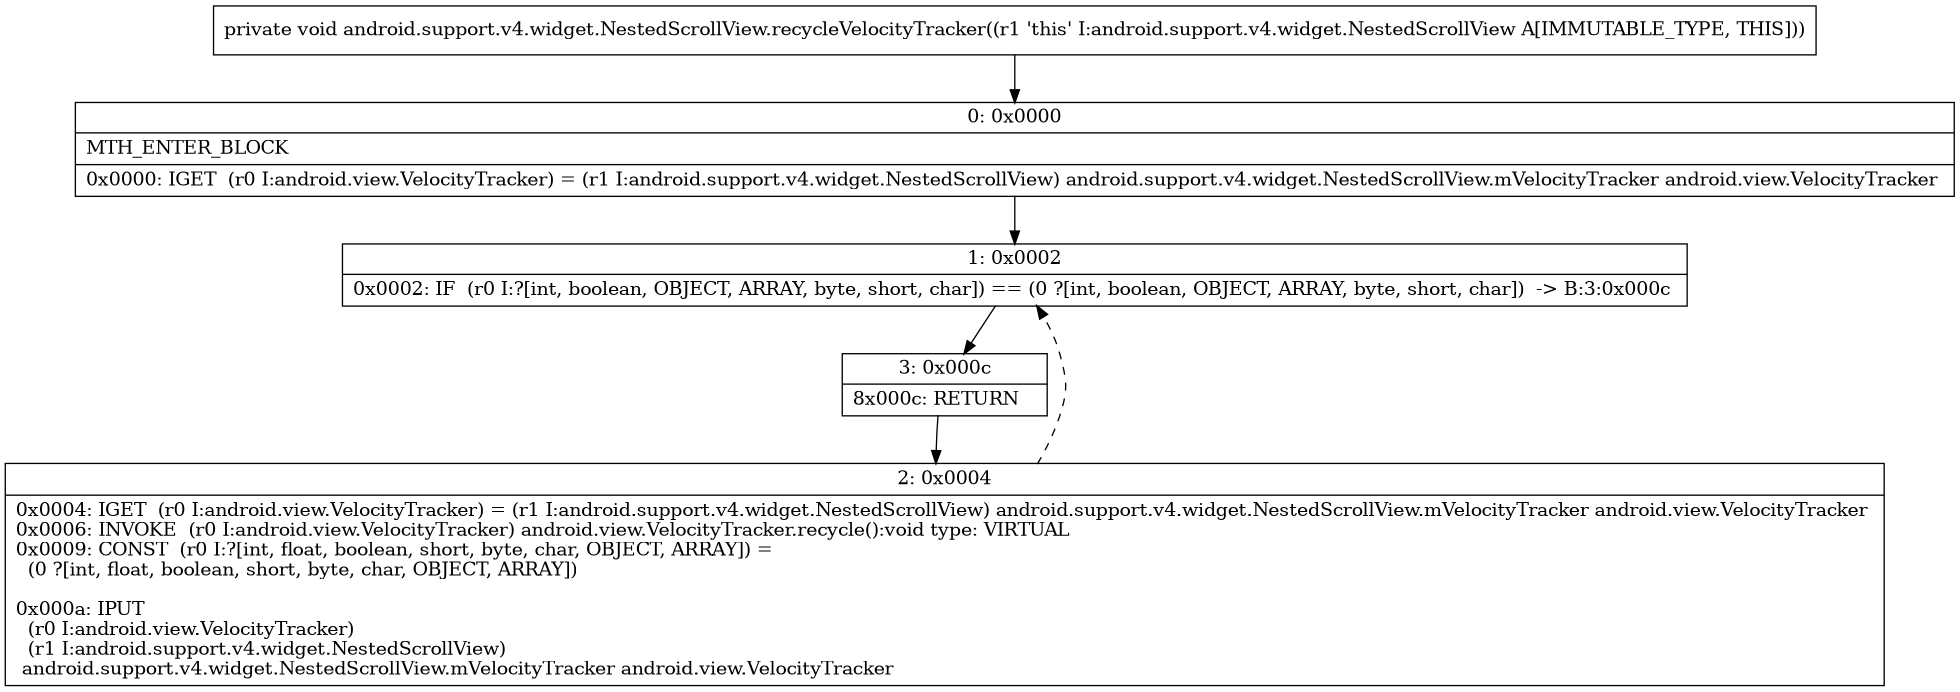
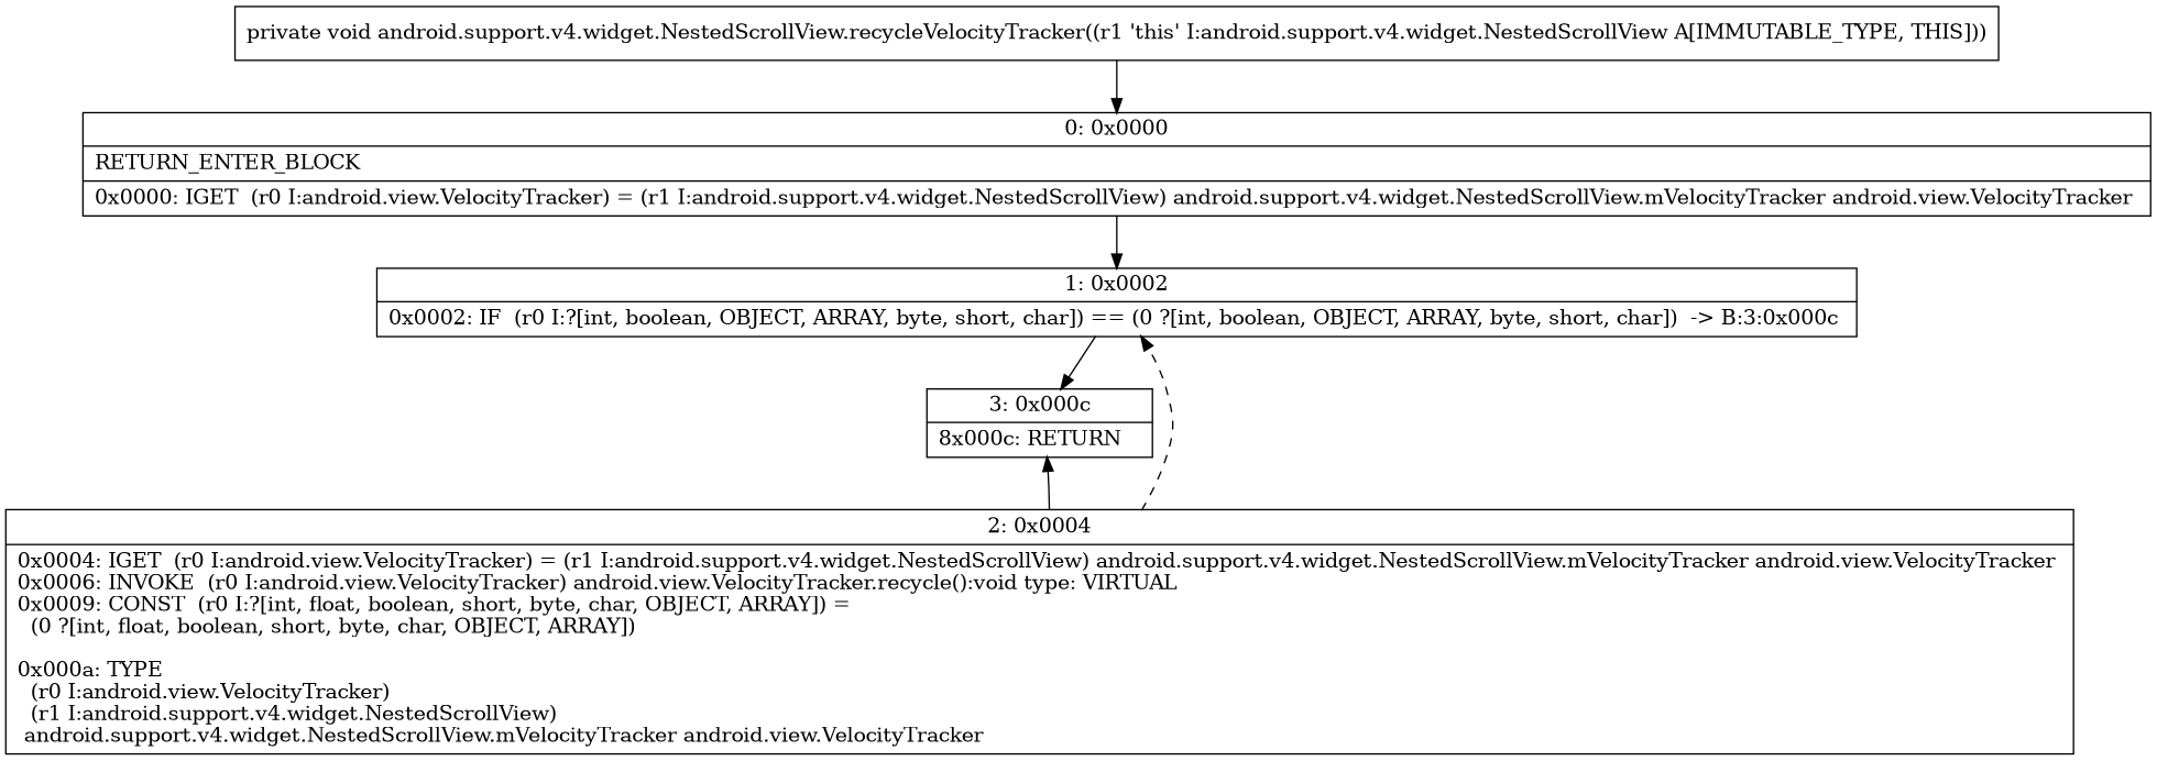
  digraph {
    node [shape=record]
-   n1 [label="{0\:\ 0x0000|MTH_ENTER_BLOCK\l|0x0000: IGET  (r0 I:android.view.VelocityTracker) = (r1 I:android.support.v4.widget.NestedScrollView) android.support.v4.widget.NestedScrollView.mVelocityTracker android.view.VelocityTracker \l}"]
+   n1 [label="{0\:\ 0x0000|RETURN_ENTER_BLOCK\l|0x0000: IGET  (r0 I:android.view.VelocityTracker) = (r1 I:android.support.v4.widget.NestedScrollView) android.support.v4.widget.NestedScrollView.mVelocityTracker android.view.VelocityTracker \l}"]
    n2 [label="{1\:\ 0x0002|0x0002: IF  (r0 I:?[int, boolean, OBJECT, ARRAY, byte, short, char]) == (0 ?[int, boolean, OBJECT, ARRAY, byte, short, char])  \-\> B:3:0x000c \l}"]
    n3 [label="{3\:\ 0x000c|8x000c: RETURN   \l}"]
-   n4 [label="{2\:\ 0x0004|0x0004: IGET  (r0 I:android.view.VelocityTracker) = (r1 I:android.support.v4.widget.NestedScrollView) android.support.v4.widget.NestedScrollView.mVelocityTracker android.view.VelocityTracker \l0x0006: INVOKE  (r0 I:android.view.VelocityTracker) android.view.VelocityTracker.recycle():void type: VIRTUAL \l0x0009: CONST  (r0 I:?[int, float, boolean, short, byte, char, OBJECT, ARRAY]) = \l  (0 ?[int, float, boolean, short, byte, char, OBJECT, ARRAY])\l \l0x000a: IPUT  \l  (r0 I:android.view.VelocityTracker)\l  (r1 I:android.support.v4.widget.NestedScrollView)\l android.support.v4.widget.NestedScrollView.mVelocityTracker android.view.VelocityTracker \l}"]
+   n4 [label="{2\:\ 0x0004|0x0004: IGET  (r0 I:android.view.VelocityTracker) = (r1 I:android.support.v4.widget.NestedScrollView) android.support.v4.widget.NestedScrollView.mVelocityTracker android.view.VelocityTracker \l0x0006: INVOKE  (r0 I:android.view.VelocityTracker) android.view.VelocityTracker.recycle():void type: VIRTUAL \l0x0009: CONST  (r0 I:?[int, float, boolean, short, byte, char, OBJECT, ARRAY]) = \l  (0 ?[int, float, boolean, short, byte, char, OBJECT, ARRAY])\l \l0x000a: TYPE  \l  (r0 I:android.view.VelocityTracker)\l  (r1 I:android.support.v4.widget.NestedScrollView)\l android.support.v4.widget.NestedScrollView.mVelocityTracker android.view.VelocityTracker \l}"]
    n5 [label="{private void android.support.v4.widget.NestedScrollView.recycleVelocityTracker((r1 'this' I:android.support.v4.widget.NestedScrollView A[IMMUTABLE_TYPE, THIS])) }"]
    n1 -> n2
    n2 -> n3
    n4 -> n2 [style=dashed]
-   n3 -> n4
+   n4 -> n3
    n5 -> n1
  }
